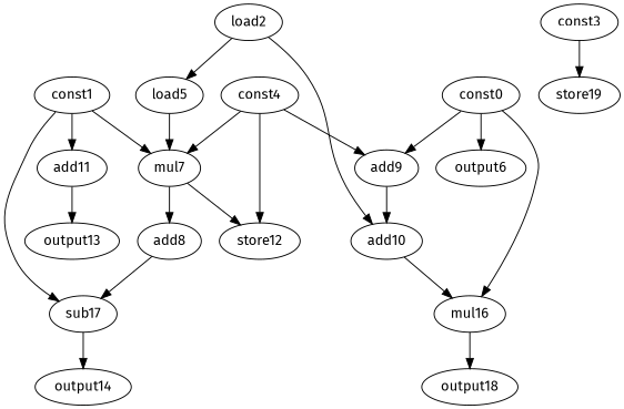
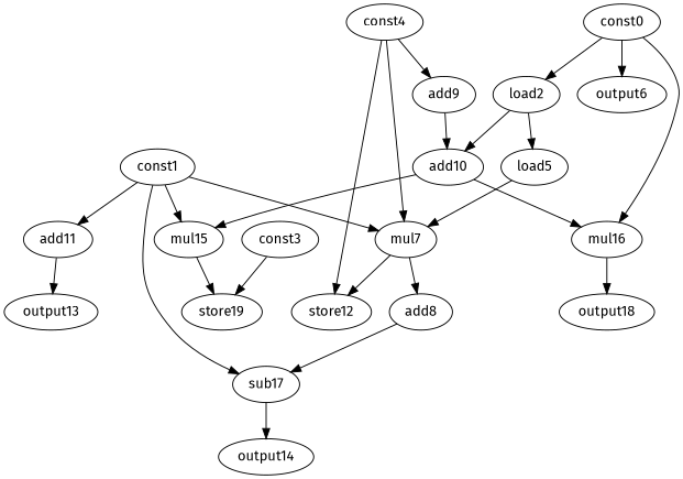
  digraph {
    fontname="Fira Sans"
    node [fontname="Fira Sans" opcode=const]
    edge [fontname="Fira Sans" operand=0]
    load2 [opcode=load]
    const0
    output6 [opcode=output]
    mul16 [opcode=mul]
    load5 [opcode=load]
    add10 [opcode=add]
    output18 [opcode=output]
    add11 [opcode=add]
    const1
+   mul15 [opcode=mul]
    sub17 [opcode=sub]
    mul7 [opcode=mul]
    add8 [opcode=add]
    output13 [opcode=output]
    store19 [opcode=store]
    output14 [opcode=output]
    const3
    const4
    add9 [opcode=add]
    store12 [opcode=store]
    load2 -> load5
    load2 -> add10 [operand=1]
-   const0 -> add9
+   const0 -> load2
    const0 -> output6
    const0 -> mul16
    mul16 -> output18
    load5 -> mul7 [operand=1]
    add10 -> mul16 [operand=1]
+   add10 -> mul15 [operand=1]
    add11 -> output13
    const1 -> add11 [operand=1]
+   const1 -> mul15
    const1 -> sub17 [operand=1]
    const1 -> mul7
+   mul15 -> store19 [operand=1]
    sub17 -> output14
    mul7 -> add8 [operand=1]
    mul7 -> store12 [operand=1]
    add8 -> sub17
    const3 -> store19
    const4 -> mul7
    const4 -> add9 [operand=1]
    const4 -> store12
    add9 -> add10
  }
